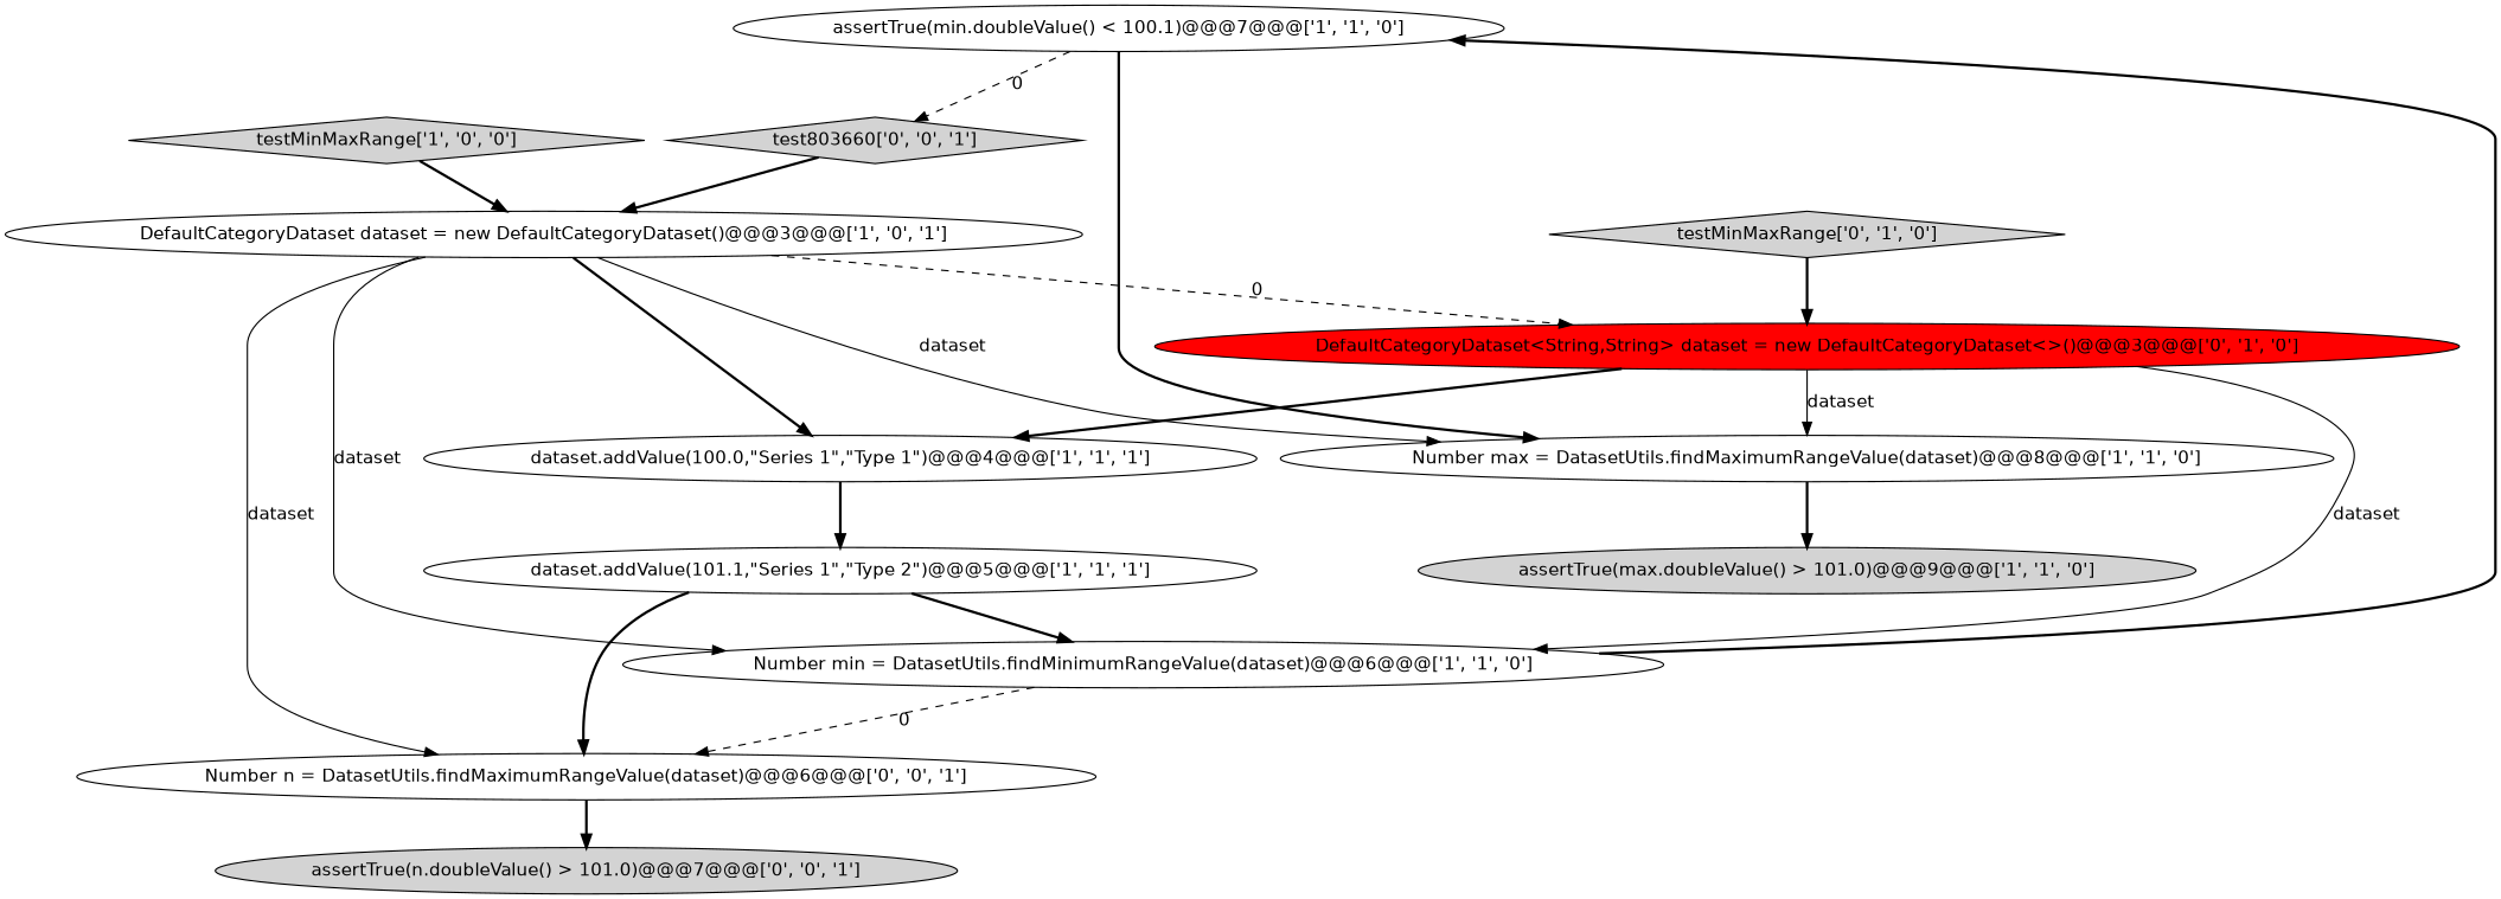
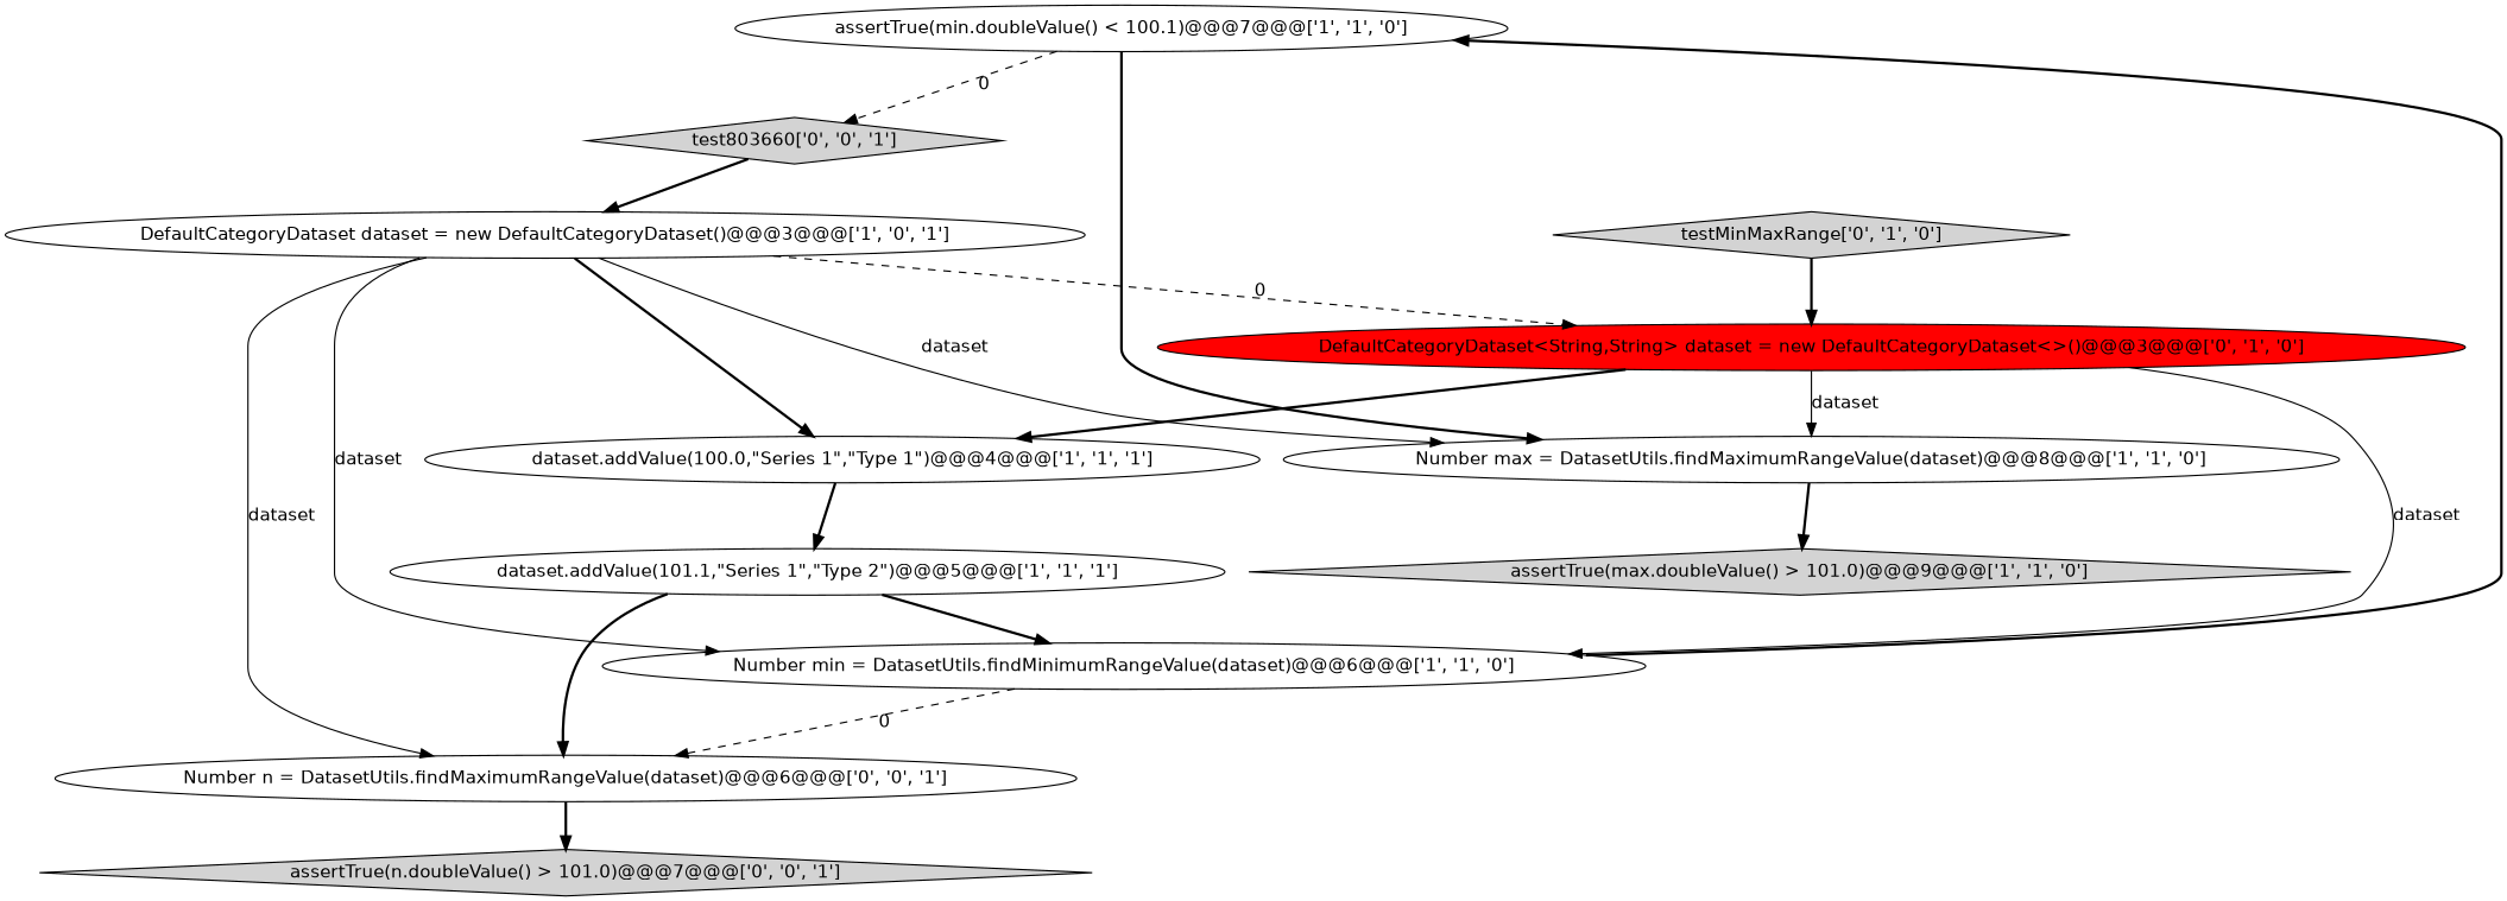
  digraph {
    fontname="DejaVu Sans"
    node [fillcolor=white fontname="DejaVu Sans" shape=ellipse style=filled]
    edge [fontname="DejaVu Sans" style=bold]
    n1 [label="assertTrue(min.doubleValue() < 100.1)@@@7@@@['1', '1', '0']"]
    n2 [label="Number max = DatasetUtils.findMaximumRangeValue(dataset)@@@8@@@['1', '1', '0']"]
    n3 [fillcolor=lightgray label="test803660['0', '0', '1']" shape=diamond]
-   n4 [fillcolor=lightgray label="assertTrue(max.doubleValue() > 101.0)@@@9@@@['1', '1', '0']"]
-   n5 [fillcolor=lightgray label="assertTrue(n.doubleValue() > 101.0)@@@7@@@['0', '0', '1']"]
+   n4 [fillcolor=lightgray label="assertTrue(max.doubleValue() > 101.0)@@@9@@@['1', '1', '0']" shape=diamond]
+   n5 [fillcolor=lightgray label="assertTrue(n.doubleValue() > 101.0)@@@7@@@['0', '0', '1']" shape=diamond]
    n6 [label="Number n = DatasetUtils.findMaximumRangeValue(dataset)@@@6@@@['0', '0', '1']"]
    n7 [fillcolor=lightgray label="testMinMaxRange['0', '1', '0']" shape=diamond]
    n8 [fillcolor=red label="DefaultCategoryDataset<String,String> dataset = new DefaultCategoryDataset<>()@@@3@@@['0', '1', '0']"]
    n9 [label="Number min = DatasetUtils.findMinimumRangeValue(dataset)@@@6@@@['1', '1', '0']"]
    n10 [label="dataset.addValue(100.0,\"Series 1\",\"Type 1\")@@@4@@@['1', '1', '1']"]
    n11 [label="DefaultCategoryDataset dataset = new DefaultCategoryDataset()@@@3@@@['1', '0', '1']"]
    n12 [label="dataset.addValue(101.1,\"Series 1\",\"Type 2\")@@@5@@@['1', '1', '1']"]
-   n13 [fillcolor=lightgray label="testMinMaxRange['1', '0', '0']" shape=diamond]
    n1 -> n2
    n1 -> n3 [label=0 style=dashed]
    n2 -> n4
    n3 -> n11
    n6 -> n5
    n7 -> n8
    n8 -> n2 [label=dataset style=solid]
    n8 -> n9 [label=dataset style=solid]
    n8 -> n10
    n9 -> n1
    n9 -> n6 [label=0 style=dashed]
    n10 -> n12
    n11 -> n2 [label=dataset style=solid]
    n11 -> n6 [label=dataset style=solid]
    n11 -> n8 [label=0 style=dashed]
    n11 -> n9 [label=dataset style=solid]
    n11 -> n10
    n12 -> n6
    n12 -> n9
-   n13 -> n11
  }
